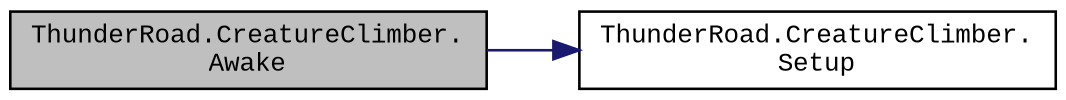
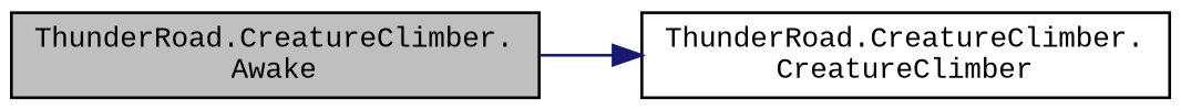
  digraph {
    rankdir=LR
    fontname="Liberation Mono"
    node [color=black fontname="Liberation Mono" fontsize=10 shape=record style=filled]
    n1 [fillcolor=grey75 fontcolor=black height=0.2 label="ThunderRoad.CreatureClimber.\lAwake" width=0.4]
-   n2 [fillcolor=white height=0.2 label="ThunderRoad.CreatureClimber.\lSetup" width=0.4]
+   n2 [fillcolor=white height=0.2 label="ThunderRoad.CreatureClimber.\lCreatureClimber" width=0.4]
    n1 -> n2 [color=midnightblue fontname="Liberation Mono" fontsize=10 labelfontname=Helvetica labelfontsize=10 style=solid]
  }
